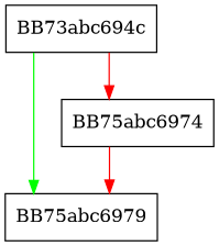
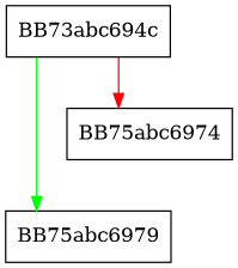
  digraph {
    splines=ortho
    node [shape=box]
    edge [color=red]
    n1 [label=BB73abc694c]
    BB75abc6979
    BB75abc6974
    n1 -> BB75abc6979 [color=green]
    n1 -> BB75abc6974
-   BB75abc6974 -> BB75abc6979
  }
